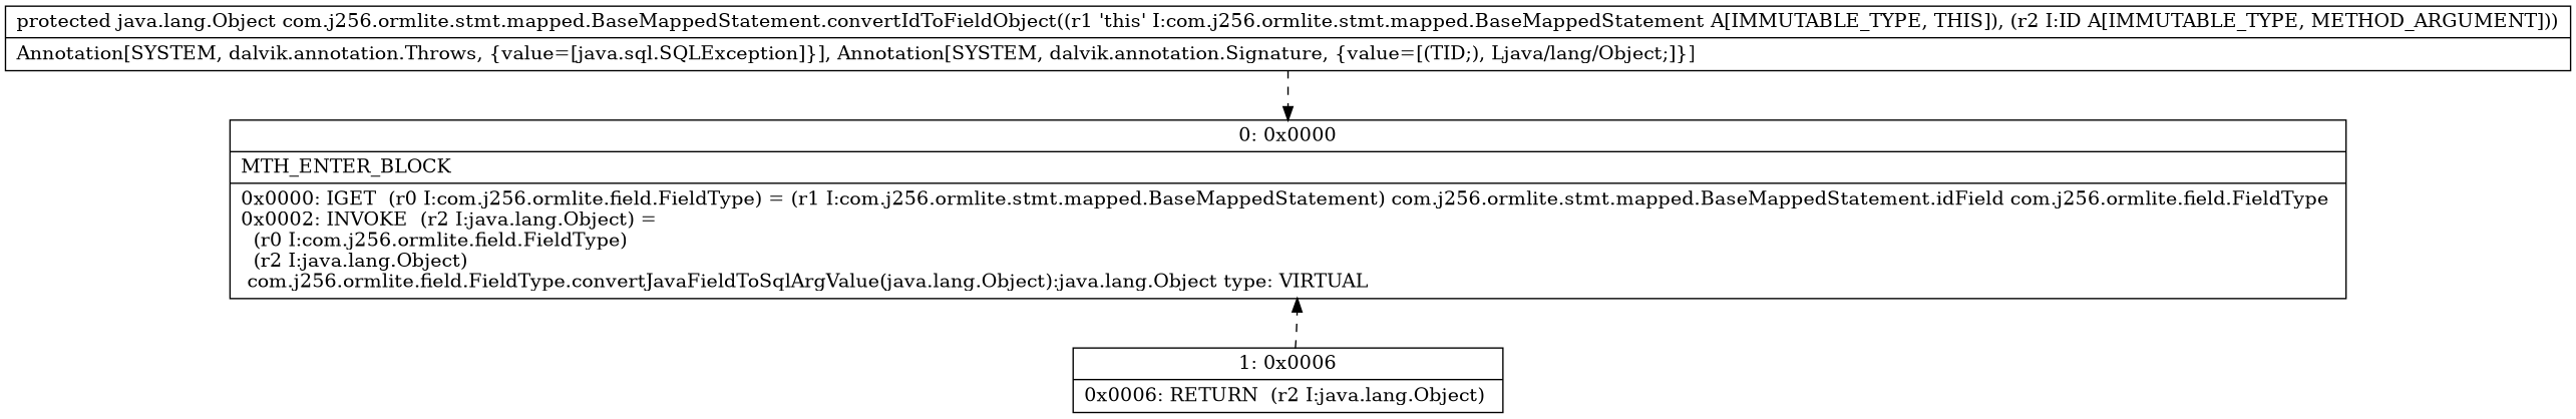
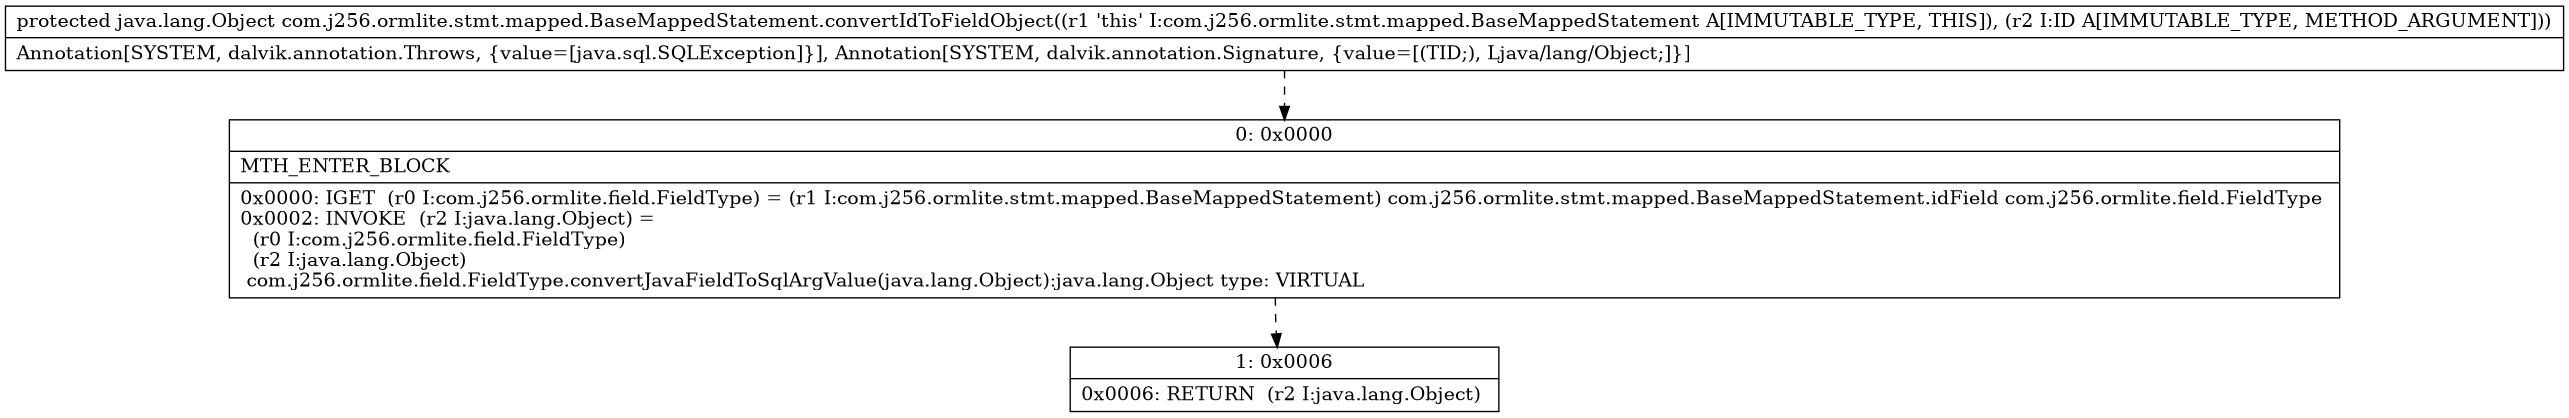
  digraph {
    node [shape=record]
    edge [style=dashed]
    n1 [label="{0\:\ 0x0000|MTH_ENTER_BLOCK\l|0x0000: IGET  (r0 I:com.j256.ormlite.field.FieldType) = (r1 I:com.j256.ormlite.stmt.mapped.BaseMappedStatement) com.j256.ormlite.stmt.mapped.BaseMappedStatement.idField com.j256.ormlite.field.FieldType \l0x0002: INVOKE  (r2 I:java.lang.Object) = \l  (r0 I:com.j256.ormlite.field.FieldType)\l  (r2 I:java.lang.Object)\l com.j256.ormlite.field.FieldType.convertJavaFieldToSqlArgValue(java.lang.Object):java.lang.Object type: VIRTUAL \l}"]
    n2 [label="{1\:\ 0x0006|0x0006: RETURN  (r2 I:java.lang.Object) \l}"]
    n3 [label="{protected java.lang.Object com.j256.ormlite.stmt.mapped.BaseMappedStatement.convertIdToFieldObject((r1 'this' I:com.j256.ormlite.stmt.mapped.BaseMappedStatement A[IMMUTABLE_TYPE, THIS]), (r2 I:ID A[IMMUTABLE_TYPE, METHOD_ARGUMENT]))  | Annotation[SYSTEM, dalvik.annotation.Throws, \{value=[java.sql.SQLException]\}], Annotation[SYSTEM, dalvik.annotation.Signature, \{value=[(TID;), Ljava\/lang\/Object;]\}]\l}"]
-   n2 -> n1
+   n1 -> n2
    n3 -> n1
  }
